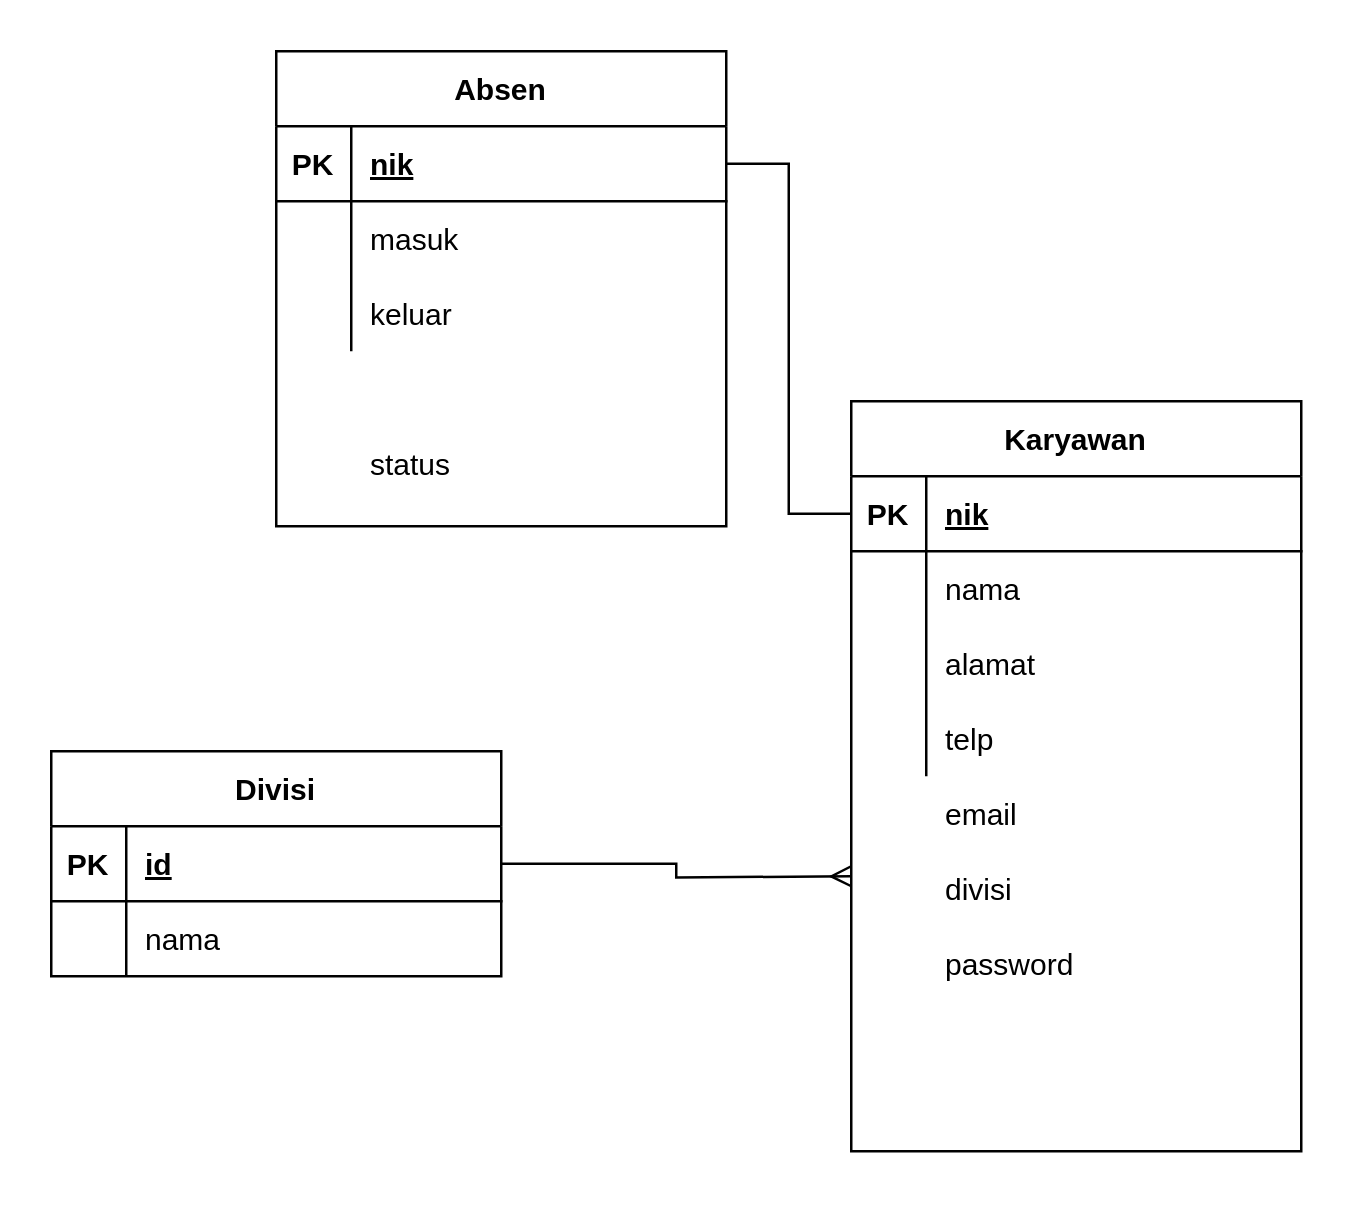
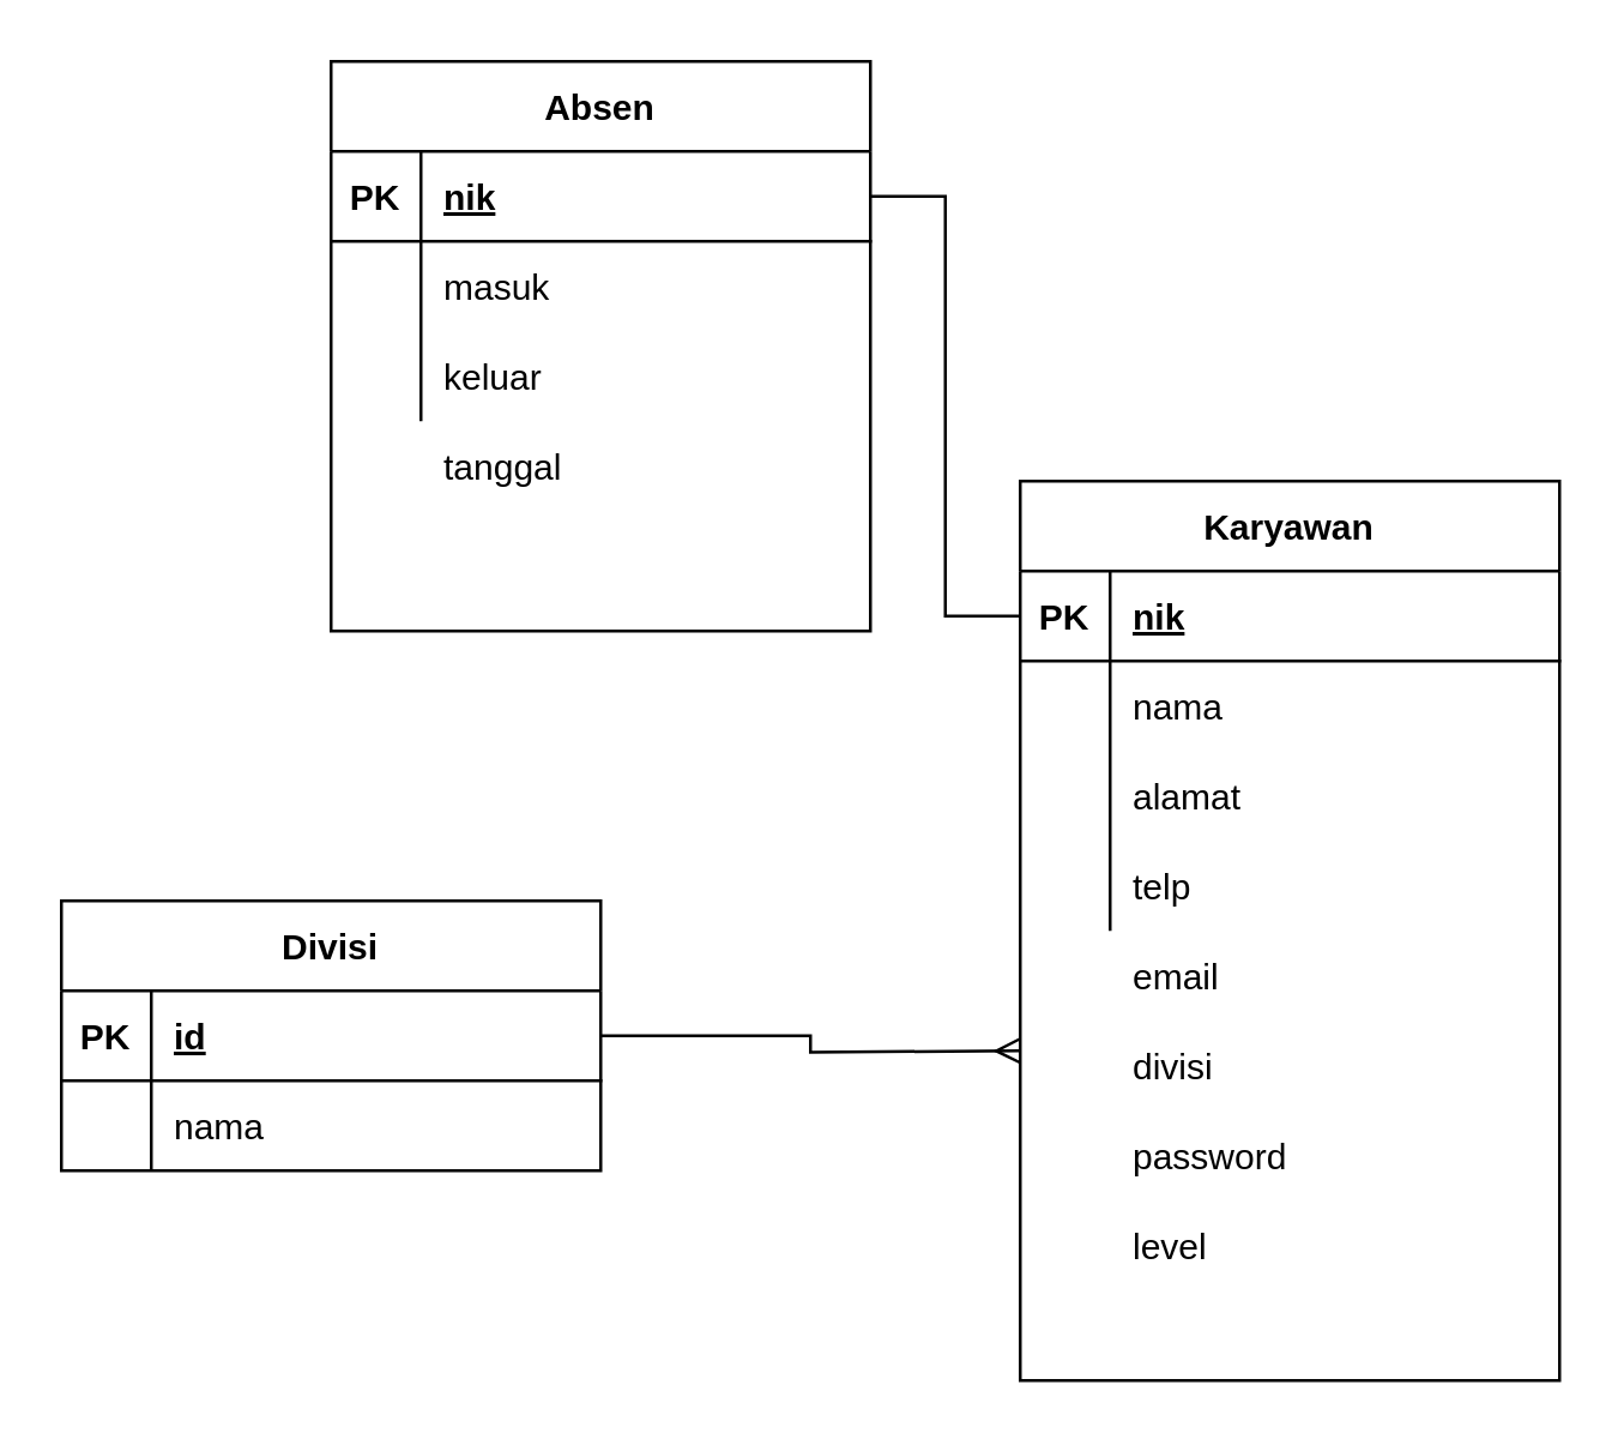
  <mxCell id="0" />
  <mxCell id="1" parent="0" />
  <mxCell id="2" value="Absen" style="shape=table;startSize=30;container=1;collapsible=1;childLayout=tableLayout;fixedRows=1;rowLines=0;fontStyle=1;align=center;resizeLast=1;" parent="1" vertex="1"><mxGeometry x="110" y="20" width="180" height="190" as="geometry" /></mxCell>
  <mxCell id="3" value="" style="shape=partialRectangle;collapsible=0;dropTarget=0;pointerEvents=0;fillColor=none;top=0;left=0;bottom=1;right=0;points=[[0,0.5],[1,0.5]];portConstraint=eastwest;" parent="2" vertex="1"><mxGeometry y="30" width="180" height="30" as="geometry" /></mxCell>
  <mxCell id="4" value="PK" style="shape=partialRectangle;connectable=0;fillColor=none;top=0;left=0;bottom=0;right=0;fontStyle=1;overflow=hidden;" parent="3" vertex="1"><mxGeometry width="30" height="30" as="geometry" /></mxCell>
  <mxCell id="5" value="nik" style="shape=partialRectangle;connectable=0;fillColor=none;top=0;left=0;bottom=0;right=0;align=left;spacingLeft=6;fontStyle=5;overflow=hidden;" parent="3" vertex="1"><mxGeometry x="30" width="150" height="30" as="geometry" /></mxCell>
  <mxCell id="6" value="" style="shape=partialRectangle;collapsible=0;dropTarget=0;pointerEvents=0;fillColor=none;top=0;left=0;bottom=0;right=0;points=[[0,0.5],[1,0.5]];portConstraint=eastwest;" parent="2" vertex="1"><mxGeometry y="60" width="180" height="30" as="geometry" /></mxCell>
  <mxCell id="7" value="" style="shape=partialRectangle;connectable=0;fillColor=none;top=0;left=0;bottom=0;right=0;editable=1;overflow=hidden;" parent="6" vertex="1"><mxGeometry width="30" height="30" as="geometry" /></mxCell>
  <mxCell id="8" value="masuk" style="shape=partialRectangle;connectable=0;fillColor=none;top=0;left=0;bottom=0;right=0;align=left;spacingLeft=6;overflow=hidden;" parent="6" vertex="1"><mxGeometry x="30" width="150" height="30" as="geometry" /></mxCell>
  <mxCell id="9" value="" style="shape=partialRectangle;collapsible=0;dropTarget=0;pointerEvents=0;fillColor=none;top=0;left=0;bottom=0;right=0;points=[[0,0.5],[1,0.5]];portConstraint=eastwest;" parent="2" vertex="1"><mxGeometry y="90" width="180" height="30" as="geometry" /></mxCell>
  <mxCell id="10" value="" style="shape=partialRectangle;connectable=0;fillColor=none;top=0;left=0;bottom=0;right=0;editable=1;overflow=hidden;" parent="9" vertex="1"><mxGeometry width="30" height="30" as="geometry" /></mxCell>
  <mxCell id="11" value="keluar" style="shape=partialRectangle;connectable=0;fillColor=none;top=0;left=0;bottom=0;right=0;align=left;spacingLeft=6;overflow=hidden;" parent="9" vertex="1"><mxGeometry x="30" width="150" height="30" as="geometry" /></mxCell>
  <mxCell id="12" value="" style="shape=partialRectangle;collapsible=0;dropTarget=0;pointerEvents=0;fillColor=none;top=0;left=0;bottom=0;right=0;points=[[0,0.5],[1,0.5]];portConstraint=eastwest;" parent="1" vertex="1"><mxGeometry x="340" y="310" width="180" height="30" as="geometry" /></mxCell>
  <mxCell id="13" value="" style="shape=partialRectangle;connectable=0;fillColor=none;top=0;left=0;bottom=0;right=0;editable=1;overflow=hidden;" parent="12" vertex="1"><mxGeometry width="30" height="30" as="geometry" /></mxCell>
  <mxCell id="14" value="email" style="shape=partialRectangle;connectable=0;fillColor=none;top=0;left=0;bottom=0;right=0;align=left;spacingLeft=6;overflow=hidden;" parent="12" vertex="1"><mxGeometry x="30" width="150" height="30" as="geometry" /></mxCell>
  <mxCell id="15" value="" style="shape=partialRectangle;collapsible=0;dropTarget=0;pointerEvents=0;fillColor=none;top=0;left=0;bottom=0;right=0;points=[[0,0.5],[1,0.5]];portConstraint=eastwest;" parent="1" vertex="1"><mxGeometry x="340" y="340" width="180" height="30" as="geometry" /></mxCell>
  <mxCell id="16" value="" style="shape=partialRectangle;connectable=0;fillColor=none;top=0;left=0;bottom=0;right=0;editable=1;overflow=hidden;" parent="15" vertex="1"><mxGeometry width="30" height="30" as="geometry" /></mxCell>
  <mxCell id="17" value="divisi" style="shape=partialRectangle;connectable=0;fillColor=none;top=0;left=0;bottom=0;right=0;align=left;spacingLeft=6;overflow=hidden;" parent="15" vertex="1"><mxGeometry x="30" width="150" height="30" as="geometry" /></mxCell>
  <mxCell id="18" value="" style="shape=partialRectangle;collapsible=0;dropTarget=0;pointerEvents=0;fillColor=none;top=0;left=0;bottom=0;right=0;points=[[0,0.5],[1,0.5]];portConstraint=eastwest;" parent="1" vertex="1"><mxGeometry x="340" y="370" width="180" height="30" as="geometry" /></mxCell>
  <mxCell id="19" value="" style="shape=partialRectangle;connectable=0;fillColor=none;top=0;left=0;bottom=0;right=0;editable=1;overflow=hidden;" parent="18" vertex="1"><mxGeometry width="30" height="30" as="geometry" /></mxCell>
  <mxCell id="20" value="password" style="shape=partialRectangle;connectable=0;fillColor=none;top=0;left=0;bottom=0;right=0;align=left;spacingLeft=6;overflow=hidden;" parent="18" vertex="1"><mxGeometry x="30" width="150" height="30" as="geometry" /></mxCell>
  <mxCell id="21" style="edgeStyle=orthogonalEdgeStyle;rounded=0;orthogonalLoop=1;jettySize=auto;html=1;entryX=1;entryY=0.5;entryDx=0;entryDy=0;exitX=0;exitY=0.5;exitDx=0;exitDy=0;endArrow=none;endFill=0;" parent="1" source="27" target="3" edge="1"><mxGeometry relative="1" as="geometry" /></mxCell>
  <mxCell id="22" value="" style="shape=partialRectangle;collapsible=0;dropTarget=0;pointerEvents=0;fillColor=none;top=0;left=0;bottom=0;right=0;points=[[0,0.5],[1,0.5]];portConstraint=eastwest;" parent="1" vertex="1"><mxGeometry x="110" y="140" width="180" height="30" as="geometry" /></mxCell>
  <mxCell id="23" value="" style="shape=partialRectangle;connectable=0;fillColor=none;top=0;left=0;bottom=0;right=0;editable=1;overflow=hidden;" parent="22" vertex="1"><mxGeometry width="30" height="30" as="geometry" /></mxCell>
+ <mxCell id="24" value="tanggal" style="shape=partialRectangle;connectable=0;fillColor=none;top=0;left=0;bottom=0;right=0;align=left;spacingLeft=6;overflow=hidden;" parent="22" vertex="1"><mxGeometry x="30" width="150" height="30" as="geometry" /></mxCell>
  <mxCell id="25" style="edgeStyle=orthogonalEdgeStyle;rounded=0;orthogonalLoop=1;jettySize=auto;html=1;endArrow=ERmany;endFill=0;" parent="1" source="43" edge="1"><mxGeometry relative="1" as="geometry"><mxPoint x="340" y="350" as="targetPoint" /></mxGeometry></mxCell>
  <mxCell id="26" value="Karyawan" style="shape=table;startSize=30;container=1;collapsible=1;childLayout=tableLayout;fixedRows=1;rowLines=0;fontStyle=1;align=center;resizeLast=1;" parent="1" vertex="1"><mxGeometry x="340" y="160" width="180" height="300" as="geometry" /></mxCell>
  <mxCell id="27" value="" style="shape=partialRectangle;collapsible=0;dropTarget=0;pointerEvents=0;fillColor=none;top=0;left=0;bottom=1;right=0;points=[[0,0.5],[1,0.5]];portConstraint=eastwest;" parent="26" vertex="1"><mxGeometry y="30" width="180" height="30" as="geometry" /></mxCell>
  <mxCell id="28" value="PK" style="shape=partialRectangle;connectable=0;fillColor=none;top=0;left=0;bottom=0;right=0;fontStyle=1;overflow=hidden;" parent="27" vertex="1"><mxGeometry width="30" height="30" as="geometry" /></mxCell>
  <mxCell id="29" value="nik" style="shape=partialRectangle;connectable=0;fillColor=none;top=0;left=0;bottom=0;right=0;align=left;spacingLeft=6;fontStyle=5;overflow=hidden;" parent="27" vertex="1"><mxGeometry x="30" width="150" height="30" as="geometry" /></mxCell>
  <mxCell id="30" value="" style="shape=partialRectangle;collapsible=0;dropTarget=0;pointerEvents=0;fillColor=none;top=0;left=0;bottom=0;right=0;points=[[0,0.5],[1,0.5]];portConstraint=eastwest;" parent="26" vertex="1"><mxGeometry y="60" width="180" height="30" as="geometry" /></mxCell>
  <mxCell id="31" value="" style="shape=partialRectangle;connectable=0;fillColor=none;top=0;left=0;bottom=0;right=0;editable=1;overflow=hidden;" parent="30" vertex="1"><mxGeometry width="30" height="30" as="geometry" /></mxCell>
  <mxCell id="32" value="nama" style="shape=partialRectangle;connectable=0;fillColor=none;top=0;left=0;bottom=0;right=0;align=left;spacingLeft=6;overflow=hidden;" parent="30" vertex="1"><mxGeometry x="30" width="150" height="30" as="geometry" /></mxCell>
  <mxCell id="33" value="" style="shape=partialRectangle;collapsible=0;dropTarget=0;pointerEvents=0;fillColor=none;top=0;left=0;bottom=0;right=0;points=[[0,0.5],[1,0.5]];portConstraint=eastwest;" parent="26" vertex="1"><mxGeometry y="90" width="180" height="30" as="geometry" /></mxCell>
  <mxCell id="34" value="" style="shape=partialRectangle;connectable=0;fillColor=none;top=0;left=0;bottom=0;right=0;editable=1;overflow=hidden;" parent="33" vertex="1"><mxGeometry width="30" height="30" as="geometry" /></mxCell>
  <mxCell id="35" value="alamat" style="shape=partialRectangle;connectable=0;fillColor=none;top=0;left=0;bottom=0;right=0;align=left;spacingLeft=6;overflow=hidden;" parent="33" vertex="1"><mxGeometry x="30" width="150" height="30" as="geometry" /></mxCell>
  <mxCell id="36" value="" style="shape=partialRectangle;collapsible=0;dropTarget=0;pointerEvents=0;fillColor=none;top=0;left=0;bottom=0;right=0;points=[[0,0.5],[1,0.5]];portConstraint=eastwest;" parent="26" vertex="1"><mxGeometry y="120" width="180" height="30" as="geometry" /></mxCell>
  <mxCell id="37" value="" style="shape=partialRectangle;connectable=0;fillColor=none;top=0;left=0;bottom=0;right=0;editable=1;overflow=hidden;" parent="36" vertex="1"><mxGeometry width="30" height="30" as="geometry" /></mxCell>
  <mxCell id="38" value="telp" style="shape=partialRectangle;connectable=0;fillColor=none;top=0;left=0;bottom=0;right=0;align=left;spacingLeft=6;overflow=hidden;" parent="36" vertex="1"><mxGeometry x="30" width="150" height="30" as="geometry" /></mxCell>
  <mxCell id="39" value="" style="shape=partialRectangle;collapsible=0;dropTarget=0;pointerEvents=0;fillColor=none;top=0;left=0;bottom=0;right=0;points=[[0,0.5],[1,0.5]];portConstraint=eastwest;" vertex="1" parent="1"><mxGeometry x="110" y="170" width="180" height="30" as="geometry" /></mxCell>
  <mxCell id="40" value="" style="shape=partialRectangle;connectable=0;fillColor=none;top=0;left=0;bottom=0;right=0;editable=1;overflow=hidden;" vertex="1" parent="39"><mxGeometry width="30" height="30" as="geometry" /></mxCell>
- <mxCell id="41" value="status" style="shape=partialRectangle;connectable=0;fillColor=none;top=0;left=0;bottom=0;right=0;align=left;spacingLeft=6;overflow=hidden;" vertex="1" parent="39"><mxGeometry x="30" width="150" height="30" as="geometry" /></mxCell>
  <mxCell id="42" value="Divisi" style="shape=table;startSize=30;container=1;collapsible=1;childLayout=tableLayout;fixedRows=1;rowLines=0;fontStyle=1;align=center;resizeLast=1;" parent="1" vertex="1"><mxGeometry x="20" y="300" width="180" height="90" as="geometry" /></mxCell>
  <mxCell id="43" value="" style="shape=partialRectangle;collapsible=0;dropTarget=0;pointerEvents=0;fillColor=none;top=0;left=0;bottom=1;right=0;points=[[0,0.5],[1,0.5]];portConstraint=eastwest;" parent="42" vertex="1"><mxGeometry y="30" width="180" height="30" as="geometry" /></mxCell>
  <mxCell id="44" value="PK" style="shape=partialRectangle;connectable=0;fillColor=none;top=0;left=0;bottom=0;right=0;fontStyle=1;overflow=hidden;" parent="43" vertex="1"><mxGeometry width="30" height="30" as="geometry" /></mxCell>
  <mxCell id="45" value="id" style="shape=partialRectangle;connectable=0;fillColor=none;top=0;left=0;bottom=0;right=0;align=left;spacingLeft=6;fontStyle=5;overflow=hidden;" parent="43" vertex="1"><mxGeometry x="30" width="150" height="30" as="geometry" /></mxCell>
  <mxCell id="46" value="" style="shape=partialRectangle;collapsible=0;dropTarget=0;pointerEvents=0;fillColor=none;top=0;left=0;bottom=0;right=0;points=[[0,0.5],[1,0.5]];portConstraint=eastwest;" parent="42" vertex="1"><mxGeometry y="60" width="180" height="30" as="geometry" /></mxCell>
  <mxCell id="47" value="" style="shape=partialRectangle;connectable=0;fillColor=none;top=0;left=0;bottom=0;right=0;editable=1;overflow=hidden;" parent="46" vertex="1"><mxGeometry width="30" height="30" as="geometry" /></mxCell>
  <mxCell id="48" value="nama" style="shape=partialRectangle;connectable=0;fillColor=none;top=0;left=0;bottom=0;right=0;align=left;spacingLeft=6;overflow=hidden;" parent="46" vertex="1"><mxGeometry x="30" width="150" height="30" as="geometry" /></mxCell>
  <mxCell id="49" value="" style="shape=partialRectangle;collapsible=0;dropTarget=0;pointerEvents=0;fillColor=none;top=0;left=0;bottom=0;right=0;points=[[0,0.5],[1,0.5]];portConstraint=eastwest;" vertex="1" parent="1"><mxGeometry x="340" y="400" width="180" height="30" as="geometry" /></mxCell>
  <mxCell id="50" value="" style="shape=partialRectangle;connectable=0;fillColor=none;top=0;left=0;bottom=0;right=0;editable=1;overflow=hidden;" vertex="1" parent="49"><mxGeometry width="30" height="30" as="geometry" /></mxCell>
+ <mxCell id="51" value="level" style="shape=partialRectangle;connectable=0;fillColor=none;top=0;left=0;bottom=0;right=0;align=left;spacingLeft=6;overflow=hidden;" vertex="1" parent="49"><mxGeometry x="30" width="150" height="30" as="geometry" /></mxCell>
